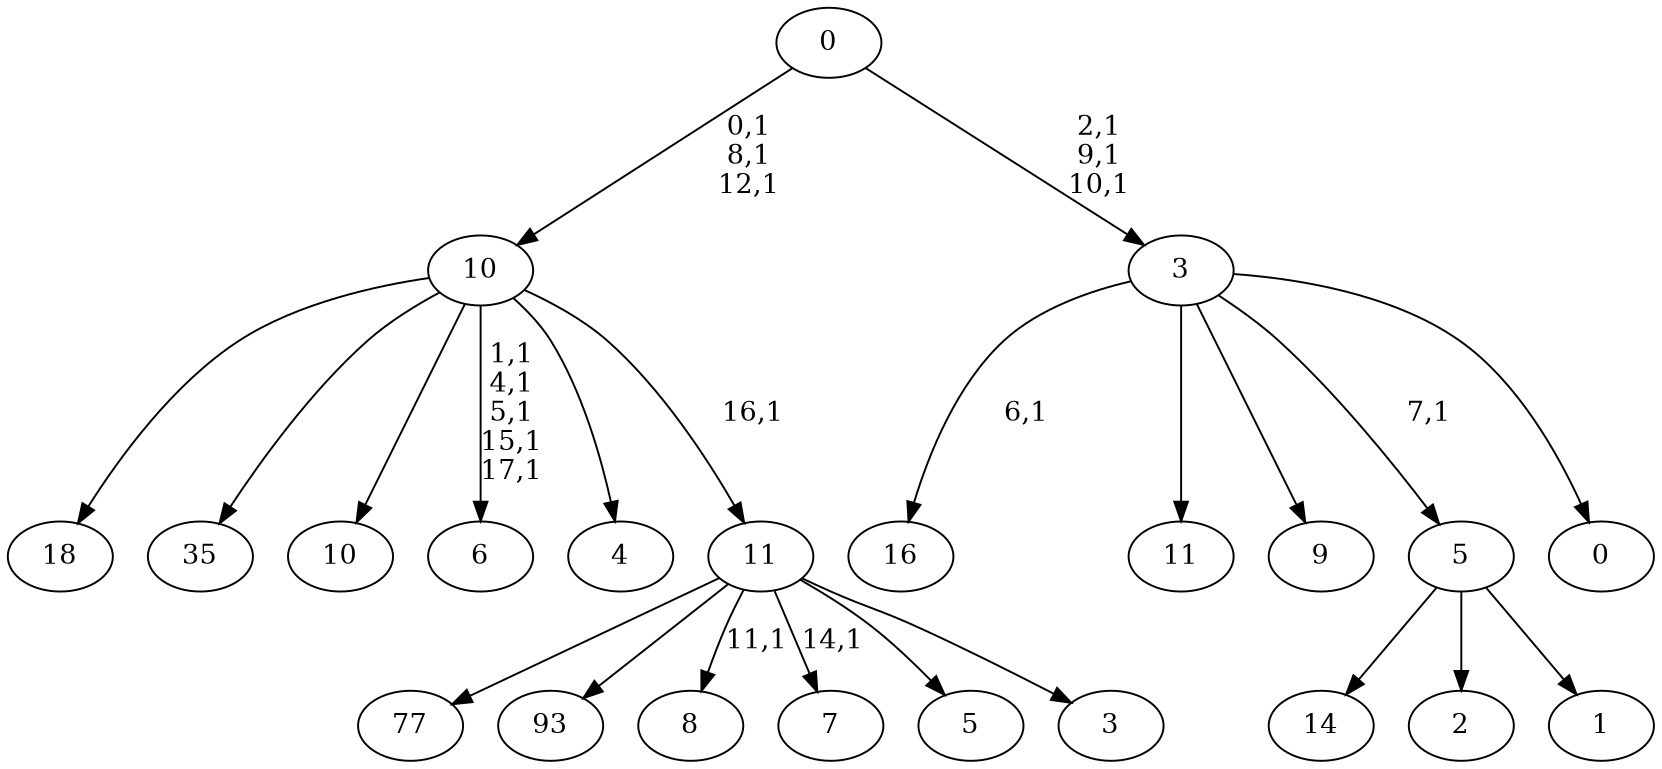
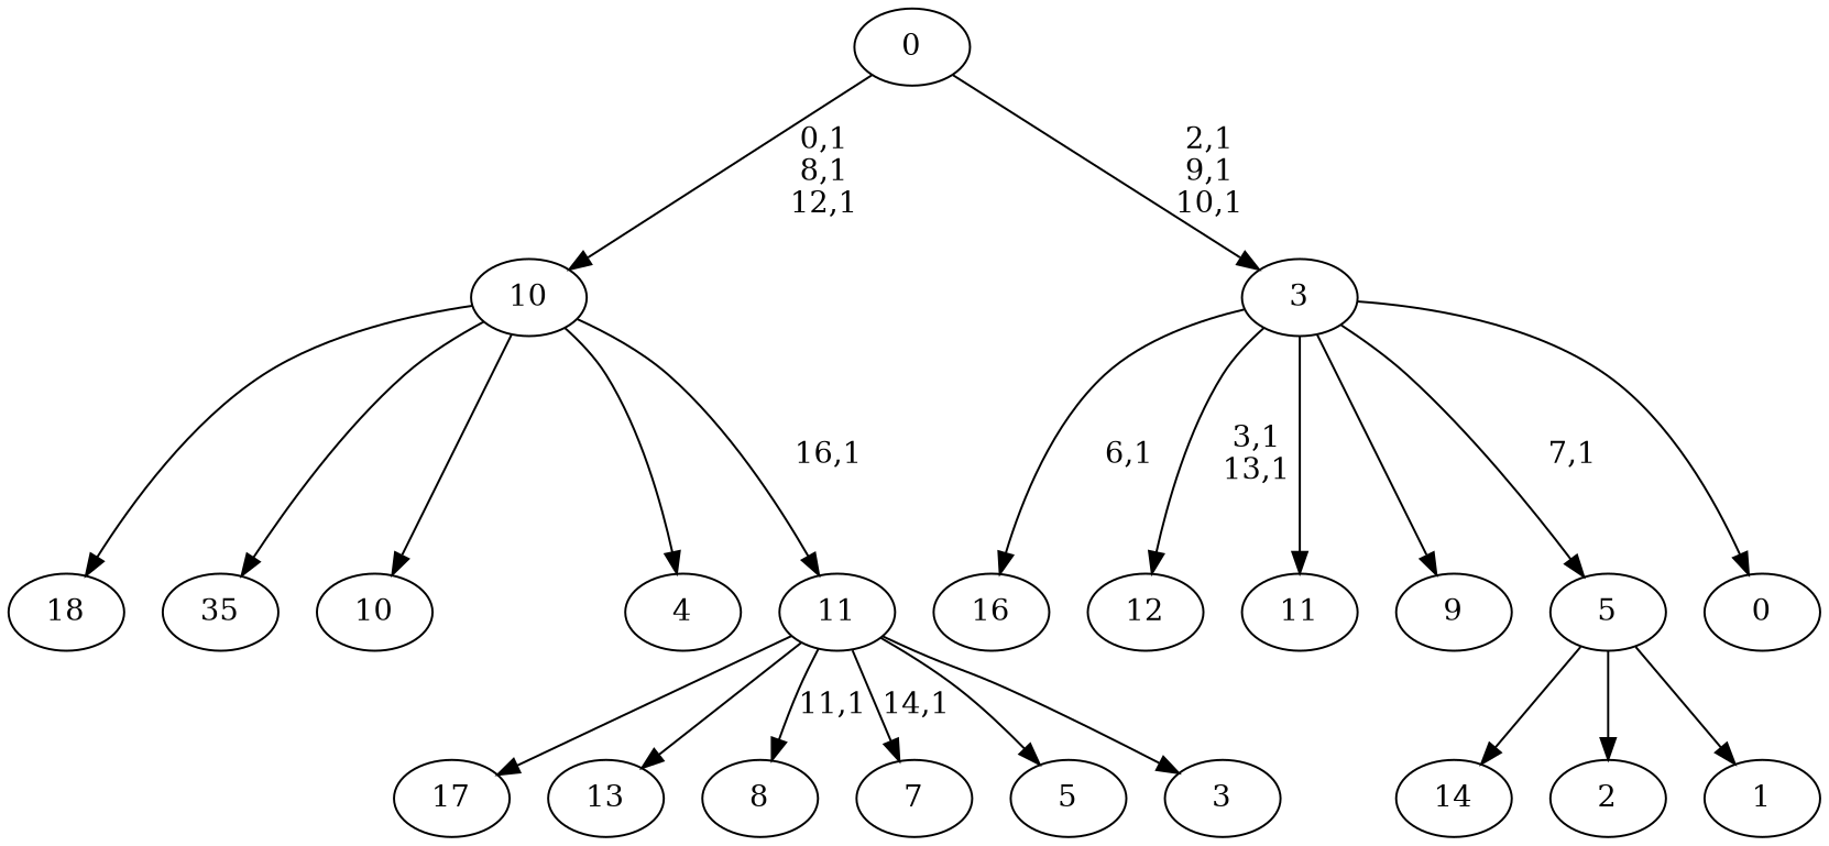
  digraph {
    n1 [label=18]
-   n2 [label=77]
+   n2 [label=17]
    n3 [label=16]
    n4 [label=35]
    n5 [label=14]
-   n6 [label=93]
+   n6 [label=13]
+   n7 [label=12]
    n8 [label=11]
    n9 [label=10]
    n10 [label=9]
    n11 [label=8]
    n12 [label=7]
-   n13 [label=6]
    n14 [label=5]
    n15 [label=4]
    n16 [label=3]
    11
    10
    n19 [label=2]
    n20 [label=1]
    5
    n22 [label=0]
    3
    0
    11 -> n2
    11 -> n6
    11 -> n11 [label="11,1"]
    11 -> n12 [label="14,1"]
    11 -> n14
    11 -> n16
    10 -> n1
    10 -> n4
    10 -> n9
-   10 -> n13 [label="1,1\n4,1\n5,1\n15,1\n17,1"]
    10 -> n15
    10 -> 11 [label="16,1"]
    5 -> n5
    5 -> n19
    5 -> n20
    3 -> n3 [label="6,1"]
+   3 -> n7 [label="3,1\n13,1"]
    3 -> n8
    3 -> n10
    3 -> 5 [label="7,1"]
    3 -> n22
    0 -> 10 [label="0,1\n8,1\n12,1"]
    0 -> 3 [label="2,1\n9,1\n10,1"]
  }
